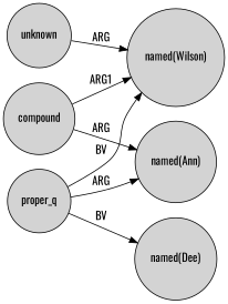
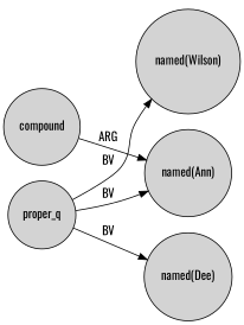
  digraph {
    fontname=Oswald
    rankdir=LR
    node [fontname=Oswald shape=circle style=filled]
    edge [fontname=Oswald]
    compound
    "named(Ann)"
    "named(Wilson)"
-   unknown
    proper_q
    "named(Dee)"
    compound -> "named(Ann)" [label=ARG]
-   compound -> "named(Wilson)" [label=ARG1]
-   unknown -> "named(Wilson)" [label=ARG]
-   proper_q -> "named(Ann)" [label=ARG]
+   proper_q -> "named(Ann)" [label=BV]
    proper_q -> "named(Wilson)" [label=BV]
    proper_q -> "named(Dee)" [label=BV]
  }
